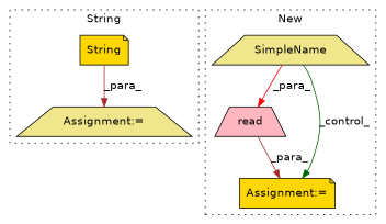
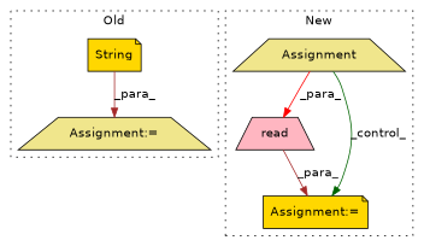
  digraph {
    fontname="DejaVu Sans"
    node [a=32 fillcolor=gold fontname="DejaVu Sans" l=1 shape=trapezium style=filled]
    edge [color=brown fontname="DejaVu Sans"]
    n1 [l="7,1" label=String s="11728,11736" shape=note]
    n2 [a=7 fillcolor=khaki label="Assignment:=" s=11707]
    n3 [fillcolor=lightpink l=6 label=read s=10905]
    n4 [a=7 label="Assignment:=" s=10888 shape=note]
-   n5 [a=42 fillcolor=khaki l=13 label=SimpleName s=10636]
+   n5 [a=42 fillcolor=khaki l=13 label=Assignment s=10636]
    subgraph cluster_1 {
-     label=String
+     label=Old
      style=dotted
      n1
      n2
    }
    subgraph cluster_2 {
      label=New
      style=dotted
      n3
      n4
      n5
    }
    n1 -> n2 [label=_para_]
    n3 -> n4 [label=_para_]
    n5 -> n3 [color=red label=_para_]
    n5 -> n4 [color=darkgreen label=_control_]
  }
